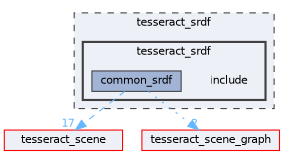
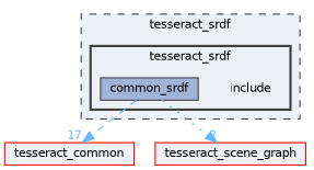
  digraph {
    compound=true
    node [fontname=Helvetica fontsize=10 shape=box color=red fillcolor="#edf0f7" style=filled]
    edge [color=steelblue1 fontcolor=steelblue1 fontname=Helvetica fontsize=10 labeldistance=1.5 labelfontname=Helvetica labelfontsize=10]
    n1 [height=0.2 label=include shape=plaintext width=0.4 color="" fillcolor="" style=""]
    n2 [color=grey25 fillcolor="#a2b4d6" height=0.2 label=common_srdf width=0.4]
-   n3 [height=0.2 label=tesseract_scene width=0.4]
+   n3 [height=0.2 label=tesseract_common width=0.4]
    n4 [height=0.2 label=tesseract_scene_graph width=0.4]
    subgraph cluster_1 {
      bgcolor="#edf0f7"
      fontname=Helvetica
      fontsize=10
      label=tesseract_srdf
      pencolor=grey25
      style="filled,dashed"
      subgraph cluster_2 {
        bgcolor="#edf0f7"
        fontname=Helvetica
        fontsize=10
        label=tesseract_srdf
        pencolor=grey25
        style="filled,bold"
        n1
        n2
      }
    }
    n2 -> n3 [headlabel=17 style=dashed]
    n2 -> n4 [headlabel=2 style=dotted]
  }
